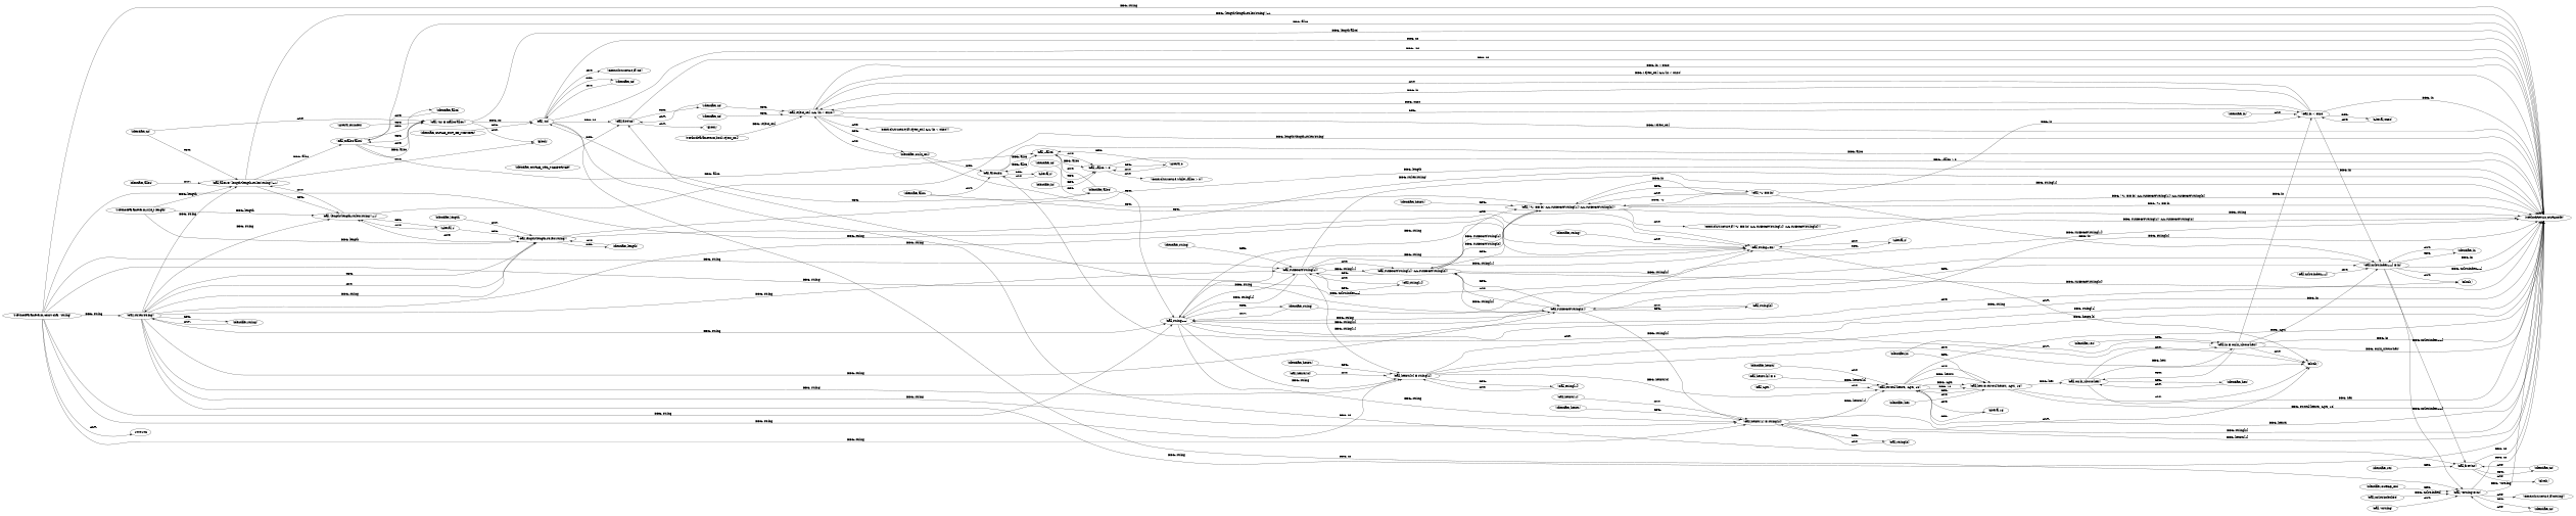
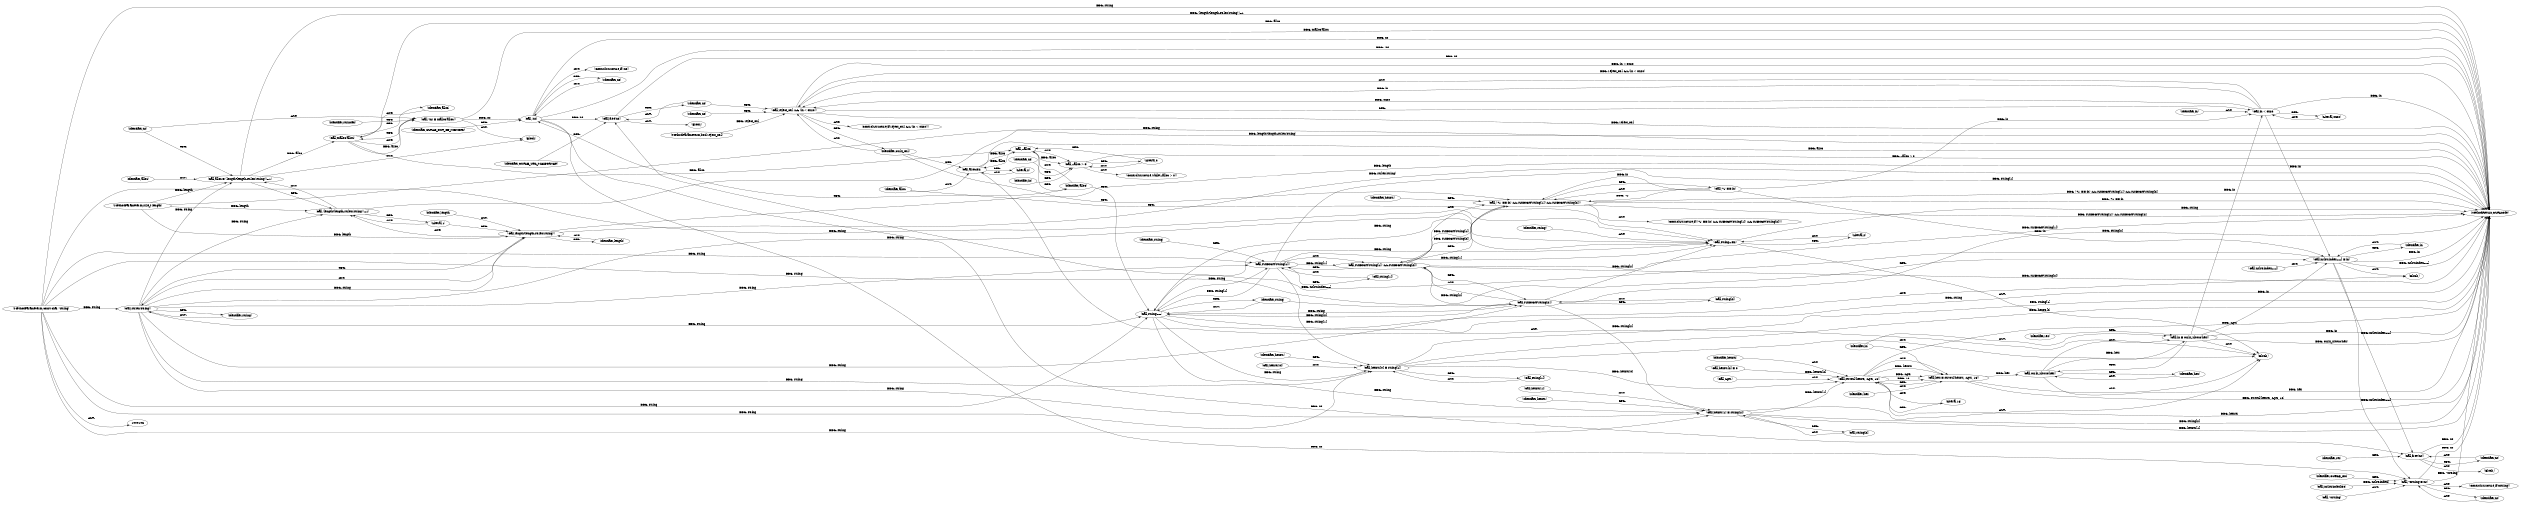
  digraph {
    rankdir=LR
    n1 [label="(Call,strlen(string))"]
    n2 [label="(Call,alloc = (length?length:strlen(string))+1)"]
    n3 [label="(Call,(length?length:strlen(string))+1)"]
    n4 [label="(Call,length?length:strlen(string))"]
    n5 [label="(Call,ISXDIGIT(string[1]))"]
    n6 [label="(Call,hexstr[0] = string[1])"]
    n7 [label="(Call,string+=2)"]
    n8 [label="(Call,string++)"]
    n9 [label="(Call,ISXDIGIT(string[2]))"]
    n10 [label="(Call,hexstr[1] = string[2])"]
    n11 [label="(MethodReturn,CURLcode)"]
    n12 [label="(Identifier,string)"]
    n13 [label="(Call,malloc(alloc))"]
    n14 [label="(Block,)"]
    n15 [label="(Literal,1)"]
    n16 [label="(Identifier,length)"]
    n17 [label="(Call,ISXDIGIT(string[1]) && ISXDIGIT(string[2]))"]
    n18 [label="(Call,string[1])"]
    n19 [label="(Block,)"]
    n20 [label="(Call,strtoul(hexstr, &ptr, 16))"]
    n21 [label="(Call,string[1])"]
    n22 [label="(Literal,2)"]
    n23 [label="(Block,)"]
    n24 [label="(Identifier,string)"]
    n25 [label="(Call,string[2])"]
    n26 [label="(Call,string[2])"]
    n27 [label="(MethodParameterIn,const char *string)"]
    1000106
    n29 [label="(Call,*ns = malloc(alloc))"]
    n30 [label="(Call,--alloc)"]
    n31 [label="(Identifier,alloc)"]
    n32 [label="(Call,!ns)"]
    n33 [label="(Call,--alloc > 0)"]
    n34 [label="(Call,alloc-=2)"]
    n35 [label="(Identifier,alloc)"]
    n36 [label="(Call,free(ns))"]
    n37 [label="(Call,free(ns))"]
    n38 [label="(Call,*ostring = ns)"]
    n39 [label="(ControlStructure,if(!ns))"]
    n40 [label="(Identifier,ns)"]
    n41 [label="(Identifier,ns)"]
    n42 [label="(Block,)"]
    n43 [label="(Identifier,ns)"]
    n44 [label="(Block,)"]
    n45 [label="(ControlStructure,if(ostring))"]
    n46 [label="(Identifier,ns)"]
    n47 [label="(Call,reject_ctrl && (in < 0x20))"]
    n48 [label="(ControlStructure,while(--alloc > 0))"]
    n49 [label="(Literal,0)"]
    n50 [label="(Literal,2)"]
    n51 [label="(Call,('%' == in) && ISXDIGIT(string[1]) && ISXDIGIT(string[2]))"]
    n52 [label="(ControlStructure,if(('%' == in) && ISXDIGIT(string[1]) && ISXDIGIT(string[2])))"]
    n53 [label="(Call,'%' == in)"]
    n54 [label="(Call,in < 0x20)"]
    n55 [label="(Call,ns[strindex++] = in)"]
    n56 [label="(Call,hex = strtoul(hexstr, &ptr, 16))"]
    n57 [label="(Literal,16)"]
    n58 [label="(Call,curlx_ultouc(hex))"]
    n59 [label="(Call,in = curlx_ultouc(hex))"]
    n60 [label="(Identifier,hex)"]
    n61 [label="(Literal,0x20)"]
    n62 [label="(Identifier,in)"]
    n63 [label="(ControlStructure,if(reject_ctrl && (in < 0x20)))"]
    n64 [label="(Identifier,curlx_ctrl)"]
    n65 [label="(Call,*ostring)"]
    n66 [label="(Call,ns[strindex++])"]
    n67 [label="(Identifier,hexstr)"]
    n68 [label="(Identifier,in)"]
    n69 [label="(Call,&ptr)"]
    n70 [label="(Identifier,res)"]
    n71 [label="(Call,hexstr[1])"]
    n72 [label="(Identifier,hexstr)"]
    n73 [label="(Identifier,in)"]
    n74 [label="(Identifier,ns)"]
    n75 [label="(Identifier,ns)"]
    n76 [label="(Identifier,ns)"]
    n77 [label="(Identifier,string)"]
    n78 [label="(Identifier,hex)"]
    n79 [label="(Identifier,CURLE_OK)"]
    n80 [label="(Identifier,length)"]
    n81 [label="(Identifier,alloc)"]
    n82 [label="(MethodParameterIn,bool reject_ctrl)"]
    n83 [label="(Identifier,CURLE_URL_MALFORMAT)"]
    n84 [label="(Identifier,hexstr)"]
    n85 [label="(Call,hexstr[0])"]
    n86 [label="(Identifier,in)"]
-   n87 [label="(Literal,strindex)"]
+   n87 [label="(Identifier,strindex)"]
    n88 [label="(Call,ns[strindex]=0)"]
    n89 [label="(Identifier,string)"]
    n90 [label="(Identifier,alloc)"]
    n91 [label="(Identifier,CURLE_OUT_OF_MEMORY)"]
    n92 [label="(MethodParameterIn,size_t length)"]
    n93 [label="(Identifier,hexstr)"]
    n94 [label="(Identifier,res)"]
    n95 [label="(Call,hexstr[2] = 0)"]
    n1 -> n2 [label="DDG: string"]
    n1 -> n3 [label="DDG: string"]
    n1 -> n4 [label="AST: "]
    n1 -> n4 [label="DDG: string"]
    n1 -> n5 [label="DDG: string"]
    n1 -> n6 [label="DDG: string"]
    n1 -> n7 [label="DDG: string"]
    n1 -> n8 [label="DDG: string"]
    n1 -> n9 [label="DDG: string"]
    n1 -> n10 [label="DDG: string"]
-   n1 -> n11 [label="DDG: string"]
+   n92 -> n11 [label="DDG: string"]
    n1 -> n12 [label="CFG: "]
    n2 -> n3 [label="CFG: "]
    n2 -> n11 [label="DDG: (length?length:strlen(string))+1"]
    n2 -> n13 [label="DDG: alloc"]
    n2 -> n14 [label="AST: "]
    n3 -> n2 [label="AST: "]
    n3 -> n11 [label="DDG: length?length:strlen(string)"]
    n3 -> n15 [label="CFG: "]
    n4 -> n1 [label="CFG: "]
    n4 -> n3 [label="AST: "]
    n4 -> n11 [label="DDG: strlen(string)"]
    n4 -> n11 [label="DDG: length"]
    n4 -> n16 [label="CFG: "]
    n5 -> n6 [label="DDG: string[1]"]
    n5 -> n7 [label="DDG: string[1]"]
    n5 -> n8 [label="DDG: string[1]"]
    n5 -> n11 [label="DDG: string[1]"]
    n5 -> n17 [label="AST: "]
    n5 -> n17 [label="DDG: string[1]"]
    n5 -> n18 [label="CFG: "]
    n6 -> n11 [label="DDG: string[1]"]
    n6 -> n11 [label="DDG: hexstr[0]"]
    n6 -> n19 [label="AST: "]
    n6 -> n20 [label="DDG: hexstr[0]"]
    n6 -> n21 [label="CFG: "]
    n7 -> n8 [label="DDG: string"]
    n7 -> n11 [label="DDG: string"]
    n7 -> n19 [label="AST: "]
    n7 -> n22 [label="CFG: "]
    n8 -> n5 [label="DDG: string"]
    n8 -> n6 [label="DDG: string"]
    n8 -> n7 [label="DDG: string"]
    n8 -> n9 [label="DDG: string"]
    n8 -> n10 [label="DDG: string"]
    n8 -> n11 [label="DDG: string"]
    n8 -> n23 [label="AST: "]
    n8 -> n24 [label="CFG: "]
    n9 -> n7 [label="DDG: string[2]"]
    n9 -> n8 [label="DDG: string[2]"]
    n9 -> n10 [label="DDG: string[2]"]
    n9 -> n11 [label="DDG: string[2]"]
    n9 -> n17 [label="AST: "]
    n9 -> n17 [label="DDG: string[2]"]
    n9 -> n25 [label="CFG: "]
    n10 -> n11 [label="DDG: string[2]"]
    n10 -> n11 [label="DDG: hexstr[1]"]
    n10 -> n19 [label="AST: "]
    n10 -> n20 [label="DDG: hexstr[1]"]
    n10 -> n26 [label="CFG: "]
    n12 -> n1 [label="AST: "]
    n13 -> n11 [label="DDG: alloc"]
    n13 -> n29 [label="AST: "]
    n13 -> n29 [label="DDG: alloc"]
    n13 -> n30 [label="DDG: alloc"]
    n13 -> n31 [label="CFG: "]
    n15 -> n3 [label="AST: "]
    n15 -> n4 [label="CFG: "]
    n16 -> n4 [label="AST: "]
    n17 -> n5 [label="CFG: "]
    n17 -> n9 [label="CFG: "]
    n17 -> n11 [label="DDG: ISXDIGIT(string[1])"]
    n17 -> n11 [label="DDG: ISXDIGIT(string[2])"]
    n17 -> n51 [label="AST: "]
    n17 -> n51 [label="DDG: ISXDIGIT(string[1])"]
    n17 -> n51 [label="DDG: ISXDIGIT(string[2])"]
    n18 -> n5 [label="AST: "]
    n20 -> n11 [label="DDG: hexstr"]
    n20 -> n11 [label="DDG: &ptr"]
    n20 -> n56 [label="AST: "]
    n20 -> n56 [label="DDG: hexstr"]
    n20 -> n56 [label="DDG: &ptr"]
    n20 -> n56 [label="DDG: 16"]
    n20 -> n57 [label="CFG: "]
    n21 -> n6 [label="AST: "]
    n22 -> n7 [label="AST: "]
    n24 -> n8 [label="AST: "]
    n24 -> n55 [label="CFG: "]
    n25 -> n9 [label="AST: "]
    n26 -> n10 [label="AST: "]
    n27 -> n1 [label="DDG: string"]
    n27 -> n5 [label="DDG: string"]
    n27 -> n6 [label="DDG: string"]
    n27 -> n7 [label="DDG: string"]
    n27 -> n8 [label="DDG: string"]
    n27 -> n9 [label="DDG: string"]
    n27 -> n10 [label="DDG: string"]
    n27 -> n11 [label="DDG: string"]
    n27 -> 1000106 [label="AST: "]
-   n29 -> n11 [label="DDG: length(alloc)"]
+   n29 -> n11 [label="DDG: malloc(alloc)"]
    n29 -> n13 [label="CFG: "]
    n29 -> n14 [label="AST: "]
    n29 -> n32 [label="DDG: ns"]
    n30 -> n33 [label="AST: "]
    n30 -> n33 [label="DDG: alloc"]
    n30 -> n34 [label="DDG: alloc"]
    n30 -> n35 [label="CFG: "]
    n31 -> n13 [label="AST: "]
    n32 -> n11 [label="DDG: ns"]
    n32 -> n11 [label="DDG: !ns"]
    n32 -> n36 [label="DDG: ns"]
    n32 -> n37 [label="DDG: ns"]
    n32 -> n38 [label="DDG: ns"]
    n32 -> n39 [label="AST: "]
    n32 -> n40 [label="CFG: "]
    n33 -> n11 [label="DDG: --alloc > 0"]
    n33 -> n48 [label="AST: "]
    n33 -> n49 [label="CFG: "]
    n34 -> n11 [label="DDG: alloc"]
    n34 -> n19 [label="AST: "]
    n34 -> n30 [label="DDG: alloc"]
    n34 -> n50 [label="CFG: "]
    n35 -> n8 [label="CFG: "]
    n35 -> n30 [label="AST: "]
    n35 -> n32 [label="CFG: "]
    n36 -> n11 [label="DDG: ns"]
    n36 -> n41 [label="CFG: "]
    n36 -> n42 [label="AST: "]
    n37 -> n11 [label="DDG: ns"]
    n37 -> n43 [label="CFG: "]
    n37 -> n44 [label="AST: "]
    n38 -> n11 [label="DDG: *ostring"]
    n38 -> n11 [label="DDG: ns"]
    n38 -> n45 [label="AST: "]
    n38 -> n46 [label="CFG: "]
    n40 -> n32 [label="AST: "]
    n41 -> n36 [label="AST: "]
    n43 -> n37 [label="AST: "]
    n43 -> n47 [label="CFG: "]
    n46 -> n38 [label="AST: "]
    n47 -> n11 [label="DDG: in < 0x20"]
    n47 -> n11 [label="DDG: reject_ctrl && (in < 0x20)"]
    n47 -> n11 [label="DDG: reject_ctrl"]
    n47 -> n54 [label="CFG: "]
    n47 -> n63 [label="AST: "]
    n47 -> n64 [label="CFG: "]
    n49 -> n30 [label="CFG: "]
    n49 -> n33 [label="AST: "]
    n50 -> n34 [label="AST: "]
    n51 -> n11 [label="DDG: ('%' == in) && ISXDIGIT(string[1]) && ISXDIGIT(string[2])"]
    n51 -> n11 [label="DDG: '%' == in"]
    n51 -> n11 [label="DDG: ISXDIGIT(string[1]) && ISXDIGIT(string[2])"]
    n51 -> n17 [label="CFG: "]
    n51 -> n52 [label="AST: "]
    n51 -> n53 [label="CFG: "]
    n53 -> n51 [label="AST: "]
    n53 -> n51 [label="DDG: '%'"]
    n53 -> n51 [label="DDG: in"]
    n53 -> n54 [label="DDG: in"]
    n53 -> n55 [label="DDG: in"]
    n54 -> n11 [label="DDG: in"]
    n54 -> n47 [label="AST: "]
    n54 -> n47 [label="DDG: in"]
    n54 -> n47 [label="DDG: 0x20"]
    n54 -> n55 [label="DDG: in"]
    n54 -> n61 [label="CFG: "]
    n55 -> n11 [label="DDG: in"]
    n55 -> n11 [label="DDG: ns[strindex++]"]
    n55 -> n23 [label="AST: "]
    n55 -> n36 [label="DDG: ns[strindex++]"]
    n55 -> n37 [label="DDG: ns[strindex++]"]
    n55 -> n38 [label="DDG: ns[strindex++]"]
    n55 -> n62 [label="CFG: "]
    n56 -> n11 [label="DDG: strtoul(hexstr, &ptr, 16)"]
    n56 -> n19 [label="AST: "]
    n56 -> n20 [label="CFG: "]
    n56 -> n58 [label="DDG: hex"]
    n57 -> n20 [label="AST: "]
    n58 -> n11 [label="DDG: hex"]
    n58 -> n59 [label="AST: "]
    n58 -> n59 [label="DDG: hex"]
    n58 -> n60 [label="CFG: "]
    n59 -> n11 [label="DDG: in"]
    n59 -> n11 [label="DDG: curlx_ultouc(hex)"]
    n59 -> n19 [label="AST: "]
    n59 -> n54 [label="DDG: in"]
    n59 -> n55 [label="DDG: in"]
    n59 -> n58 [label="CFG: "]
    n60 -> n58 [label="AST: "]
    n61 -> n54 [label="AST: "]
    n62 -> n55 [label="AST: "]
    n64 -> n34 [label="CFG: "]
    n64 -> n47 [label="AST: "]
    n64 -> n51 [label="CFG: "]
    n65 -> n38 [label="AST: "]
    n66 -> n55 [label="AST: "]
    n67 -> n10 [label="CFG: "]
    n68 -> n54 [label="AST: "]
    n69 -> n20 [label="AST: "]
    n70 -> n59 [label="CFG: "]
    n71 -> n10 [label="AST: "]
    n72 -> n6 [label="CFG: "]
    n73 -> n56 [label="CFG: "]
    n73 -> n59 [label="AST: "]
    n74 -> n47 [label="CFG: "]
    n75 -> n33 [label="CFG: "]
    n76 -> n2 [label="CFG: "]
    n76 -> n29 [label="AST: "]
    n77 -> n7 [label="AST: "]
    n78 -> n56 [label="AST: "]
    n79 -> n38 [label="CFG: "]
    n80 -> n4 [label="AST: "]
    n81 -> n2 [label="AST: "]
    n82 -> n47 [label="DDG: reject_ctrl"]
    n83 -> n37 [label="CFG: "]
    n84 -> n20 [label="AST: "]
    n85 -> n6 [label="AST: "]
    n86 -> n33 [label="CFG: "]
    n87 -> n29 [label="CFG: "]
    n88 -> n38 [label="DDG: ns[strindex]"]
    n89 -> n5 [label="CFG: "]
    n90 -> n7 [label="CFG: "]
    n90 -> n34 [label="AST: "]
    n91 -> n32 [label="CFG: "]
    n92 -> n2 [label="DDG: length"]
    n92 -> n3 [label="DDG: length"]
    n92 -> n4 [label="DDG: length"]
    n93 -> n51 [label="CFG: "]
    n94 -> n36 [label="CFG: "]
    n95 -> n20 [label="DDG: hexstr[2]"]
  }
